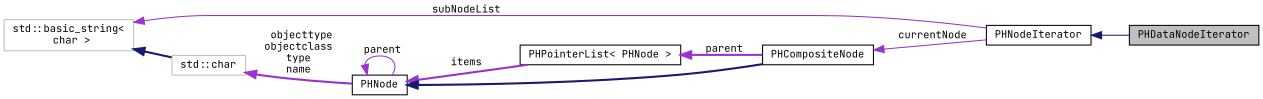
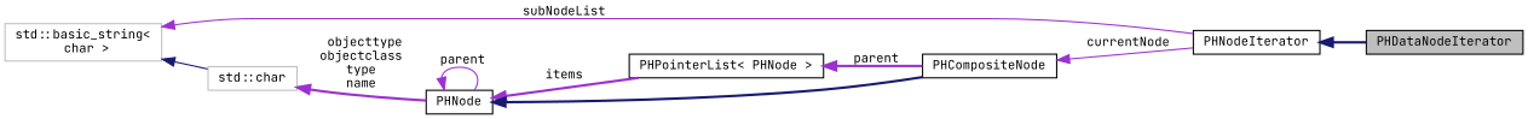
  digraph {
    fontname="JetBrains Mono"
    rankdir=LR
    node [color=black fontname="JetBrains Mono" fontsize=10 shape=record]
    edge [color=darkorchid3 dir=back fontname="JetBrains Mono" fontsize=10 labelfontname=FreeSans labelfontsize=10 style=bold]
    n1 [fillcolor=grey75 fontcolor=black height=0.2 label=PHDataNodeIterator style=filled width=0.4]
    n2 [height=0.2 label=PHNodeIterator width=0.4]
    n3 [height=0.2 label="PHPointerList\< PHNode \>" width=0.4]
    n4 [height=0.2 label=PHCompositeNode width=0.4]
    n5 [height=0.2 label=PHNode width=0.4]
    n6 [color=grey75 height=0.2 label="std::char" width=0.4]
    n7 [color=grey75 height=0.2 label="std::basic_string\<\l char \>" width=0.4]
-   n2 -> n1 [color=midnightblue style=solid]
+   n2 -> n1 [color=midnightblue]
    n3 -> n4 [label=" parent"]
    n4 -> n2 [label=" currentNode" style=solid]
    n5 -> n3 [label=" items"]
    n5 -> n4 [color=midnightblue]
    n5 -> n5 [label=" parent" style=solid]
    n6 -> n5 [label=" objecttype\nobjectclass\ntype\nname"]
    n7 -> n2 [label=" subNodeList" style=solid]
-   n7 -> n6 [color=midnightblue]
+   n7 -> n6 [color=midnightblue style=solid]
  }
